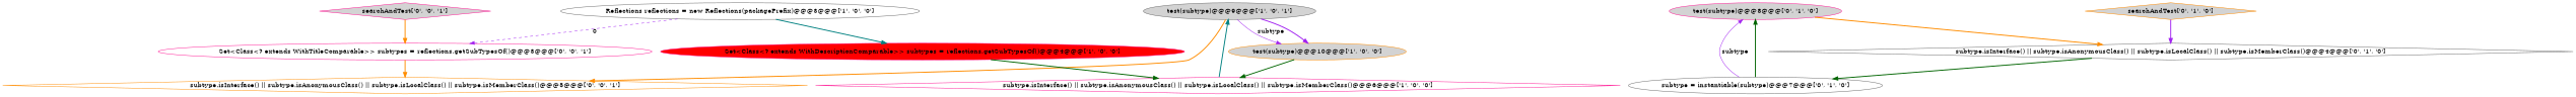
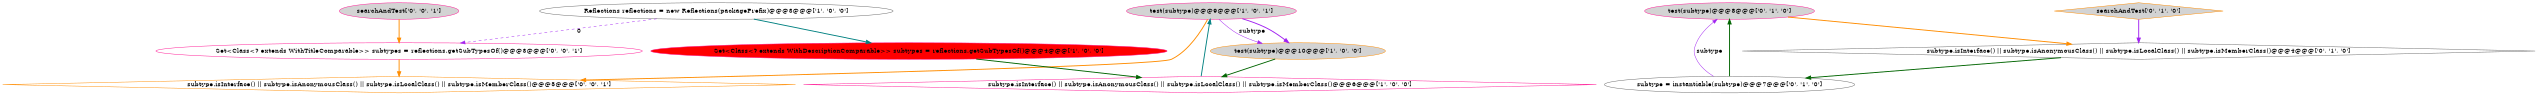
  digraph {
    node [color=deeppink fillcolor=white shape=ellipse style=filled]
    edge [color=purple style=bold]
    n1 [label="Set<Class<? extends WithTitleComparable>> subtypes = reflections.getSubTypesOf()@@@3@@@['0', '0', '1']"]
    n2 [color=darkorange label="subtype.isInterface() || subtype.isAnonymousClass() || subtype.isLocalClass() || subtype.isMemberClass()@@@5@@@['0', '0', '1']" shape=diamond]
    n3 [label="subtype.isInterface() || subtype.isAnonymousClass() || subtype.isLocalClass() || subtype.isMemberClass()@@@6@@@['1', '0', '0']" shape=diamond]
-   n4 [color=gray40 fillcolor=lightgray label="test(subtype)@@@9@@@['1', '0', '1']"]
+   n4 [fillcolor=lightgray label="test(subtype)@@@9@@@['1', '0', '1']"]
    n5 [color=darkorange fillcolor=lightgray label="test(subtype)@@@10@@@['1', '0', '0']"]
    n6 [fillcolor=red label="Set<Class<? extends WithDescriptionComparable>> subtypes = reflections.getSubTypesOf()@@@4@@@['1', '0', '0']"]
-   n7 [fillcolor=lightgray label="searchAndTest['0', '0', '1']" shape=diamond]
+   n7 [fillcolor=lightgray label="searchAndTest['0', '0', '1']"]
    n8 [color=gray40 label="Reflections reflections = new Reflections(packagePrefix)@@@3@@@['1', '0', '0']"]
    n9 [fillcolor=lightgray label="test(subtype)@@@8@@@['0', '1', '0']"]
    n10 [color=gray40 label="subtype.isInterface() || subtype.isAnonymousClass() || subtype.isLocalClass() || subtype.isMemberClass()@@@4@@@['0', '1', '0']" shape=diamond]
    n11 [color=gray40 label="subtype = instantiable(subtype)@@@7@@@['0', '1', '0']"]
    n12 [color=darkorange fillcolor=lightgray label="searchAndTest['0', '1', '0']" shape=diamond]
    n1 -> n2 [color=darkorange]
    n3 -> n4 [color=teal]
    n4 -> n2 [color=darkorange]
    n4 -> n5 [label=subtype style=solid]
    n4 -> n5
    n5 -> n3 [color=darkgreen]
    n6 -> n3 [color=darkgreen]
    n7 -> n1 [color=darkorange]
    n8 -> n1 [label=0 style=dashed]
    n8 -> n6 [color=teal]
    n9 -> n10 [color=darkorange]
    n10 -> n11 [color=darkgreen]
    n11 -> n9 [label=subtype style=solid]
    n11 -> n9 [color=darkgreen]
    n12 -> n10
  }
